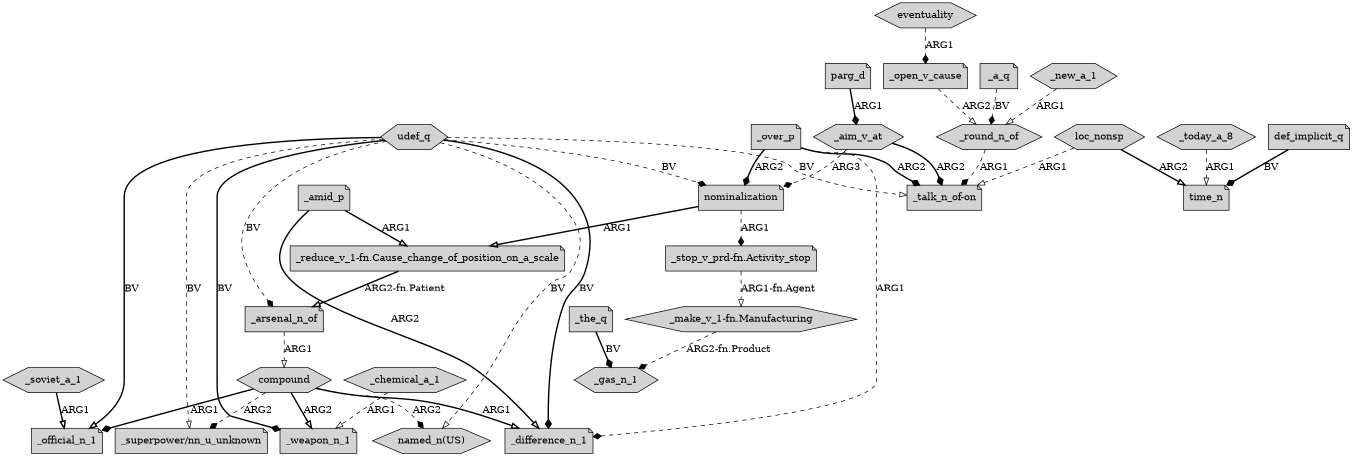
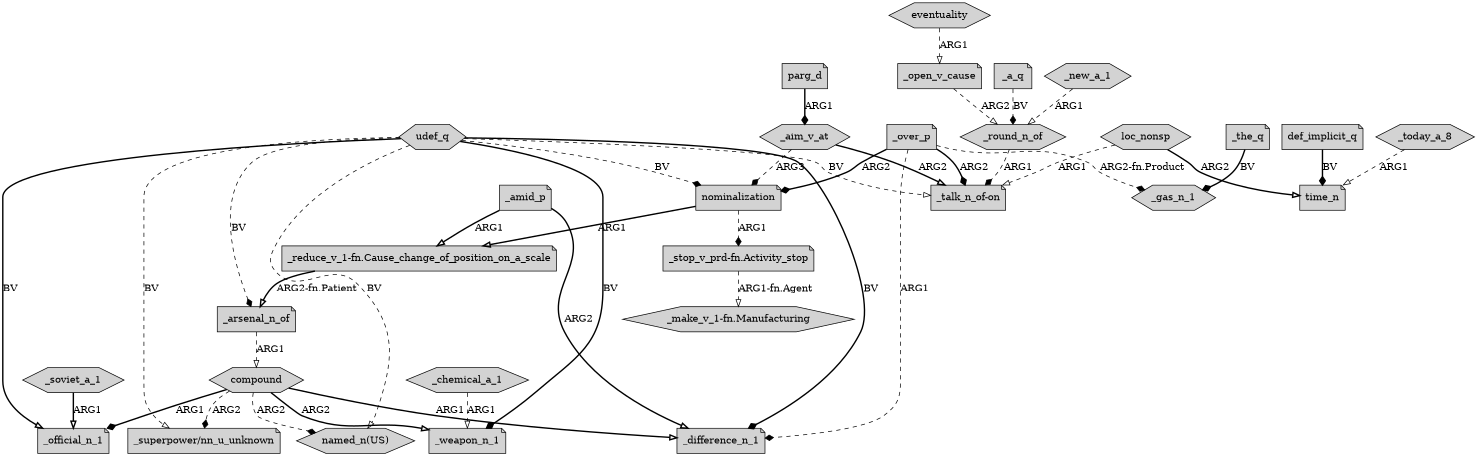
  digraph {
    node [shape=note style=filled]
    edge [arrowhead=onormal style=dashed]
    _aim_v_at [shape=hexagon]
    parg_d
    "_talk_n_of-on"
    nominalization
    _round_n_of [shape=hexagon]
    udef_q [shape=hexagon]
    "named_n(US)" [shape=hexagon]
    _official_n_1
    _weapon_n_1
    _difference_n_1
    "_superpower/nn_u_unknown"
    _arsenal_n_of
    "_reduce_v_1-fn.Cause_change_of_position_on_a_scale"
    "_stop_v_prd-fn.Activity_stop"
    compound [shape=hexagon]
    n16 [label=_today_a_8 shape=hexagon]
    time_n
    _gas_n_1 [shape=hexagon]
    _the_q
    "_make_v_1-fn.Manufacturing" [shape=hexagon]
    _soviet_a_1 [shape=hexagon]
    _amid_p
    _over_p
    loc_nonsp [shape=hexagon]
    _open_v_cause
    _a_q
    eventuality [shape=hexagon]
    _chemical_a_1 [shape=hexagon]
    def_implicit_q
    _new_a_1 [shape=hexagon]
-   _aim_v_at -> "_talk_n_of-on" [arrowhead=diamond label=ARG2 style=bold]
+   _aim_v_at -> "_talk_n_of-on" [label=ARG2 style=bold]
    _aim_v_at -> nominalization [arrowhead=diamond label=ARG3]
    parg_d -> _aim_v_at [arrowhead=diamond label=ARG1 style=bold]
    nominalization -> "_reduce_v_1-fn.Cause_change_of_position_on_a_scale" [label=ARG1 style=bold]
    nominalization -> "_stop_v_prd-fn.Activity_stop" [arrowhead=diamond label=ARG1]
    _round_n_of -> "_talk_n_of-on" [arrowhead=diamond label=ARG1]
    udef_q -> "_talk_n_of-on" [label=BV]
    udef_q -> nominalization [arrowhead=diamond label=BV]
    udef_q -> "named_n(US)" [label=BV]
    udef_q -> _official_n_1 [label=BV style=bold]
    udef_q -> _weapon_n_1 [arrowhead=diamond label=BV style=bold]
    udef_q -> _difference_n_1 [arrowhead=diamond label=BV style=bold]
    udef_q -> "_superpower/nn_u_unknown" [label=BV]
    udef_q -> _arsenal_n_of [arrowhead=diamond label=BV]
    _arsenal_n_of -> compound [label=ARG1]
    "_reduce_v_1-fn.Cause_change_of_position_on_a_scale" -> _arsenal_n_of [label="ARG2-fn.Patient" style=bold]
    "_stop_v_prd-fn.Activity_stop" -> "_make_v_1-fn.Manufacturing" [label="ARG1-fn.Agent"]
    compound -> "named_n(US)" [arrowhead=diamond label=ARG2]
    compound -> _official_n_1 [arrowhead=diamond label=ARG1 style=bold]
    compound -> _weapon_n_1 [label=ARG2 style=bold]
    compound -> _difference_n_1 [label=ARG1 style=bold]
    compound -> "_superpower/nn_u_unknown" [arrowhead=diamond label=ARG2]
    n16 -> time_n [label=ARG1]
    _the_q -> _gas_n_1 [arrowhead=diamond label=BV style=bold]
-   "_make_v_1-fn.Manufacturing" -> _gas_n_1 [arrowhead=diamond label="ARG2-fn.Product"]
+   _over_p -> _gas_n_1 [arrowhead=diamond label="ARG2-fn.Product"]
    _soviet_a_1 -> _official_n_1 [label=ARG1 style=bold]
    _amid_p -> _difference_n_1 [label=ARG2 style=bold]
    _amid_p -> "_reduce_v_1-fn.Cause_change_of_position_on_a_scale" [label=ARG1 style=bold]
    _over_p -> "_talk_n_of-on" [arrowhead=diamond label=ARG2 style=bold]
    _over_p -> nominalization [arrowhead=diamond label=ARG2 style=bold]
    _over_p -> _difference_n_1 [arrowhead=diamond label=ARG1]
    loc_nonsp -> "_talk_n_of-on" [label=ARG1]
    loc_nonsp -> time_n [label=ARG2 style=bold]
    _open_v_cause -> _round_n_of [label=ARG2]
    _a_q -> _round_n_of [arrowhead=diamond label=BV]
-   eventuality -> _open_v_cause [arrowhead=diamond label=ARG1]
+   eventuality -> _open_v_cause [label=ARG1]
    _chemical_a_1 -> _weapon_n_1 [label=ARG1]
    def_implicit_q -> time_n [arrowhead=diamond label=BV style=bold]
    _new_a_1 -> _round_n_of [label=ARG1]
  }
